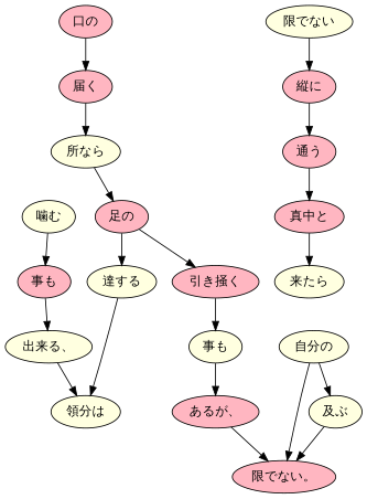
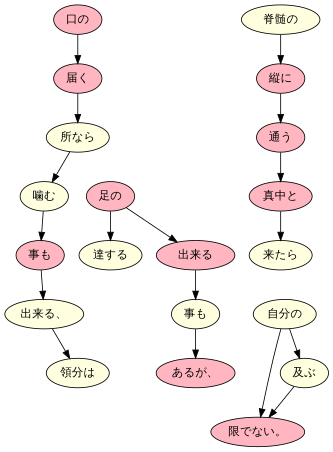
  digraph {
    fontname=Inter
    node [fillcolor=lightpink fontname=Inter style=filled]
    edge [fontname=Inter]
    n1 [label="口の"]
    n2 [label="届く"]
    n3 [fillcolor=lightyellow label="所なら"]
    n4 [fillcolor=lightyellow label="噛む"]
    n5 [label="事も"]
    n6 [fillcolor=lightyellow label="出来る、"]
    n7 [fillcolor=lightyellow label="領分は"]
    n8 [label="足の"]
    n9 [fillcolor=lightyellow label="達する"]
-   n10 [label="引き掻く"]
+   n10 [label="出来る"]
    n11 [fillcolor=lightyellow label="事も"]
    n12 [label="あるが、"]
    n13 [label="限でない。"]
-   n14 [fillcolor=lightyellow label="限でない"]
+   n14 [fillcolor=lightyellow label="脊髄の"]
    n15 [label="縦に"]
    n16 [label="通う"]
    n17 [label="真中と"]
    n18 [fillcolor=lightyellow label="来たら"]
    n19 [fillcolor=lightyellow label="自分の"]
    n20 [fillcolor=lightyellow label="及ぶ"]
    n1 -> n2
    n2 -> n3
-   n3 -> n8
+   n3 -> n4
    n4 -> n5
    n5 -> n6
    n6 -> n7
    n8 -> n9
    n8 -> n10
-   n9 -> n7
    n10 -> n11
    n11 -> n12
-   n12 -> n13
    n14 -> n15
    n15 -> n16
    n16 -> n17
    n17 -> n18
    n19 -> n13
    n19 -> n20
    n20 -> n13
  }
